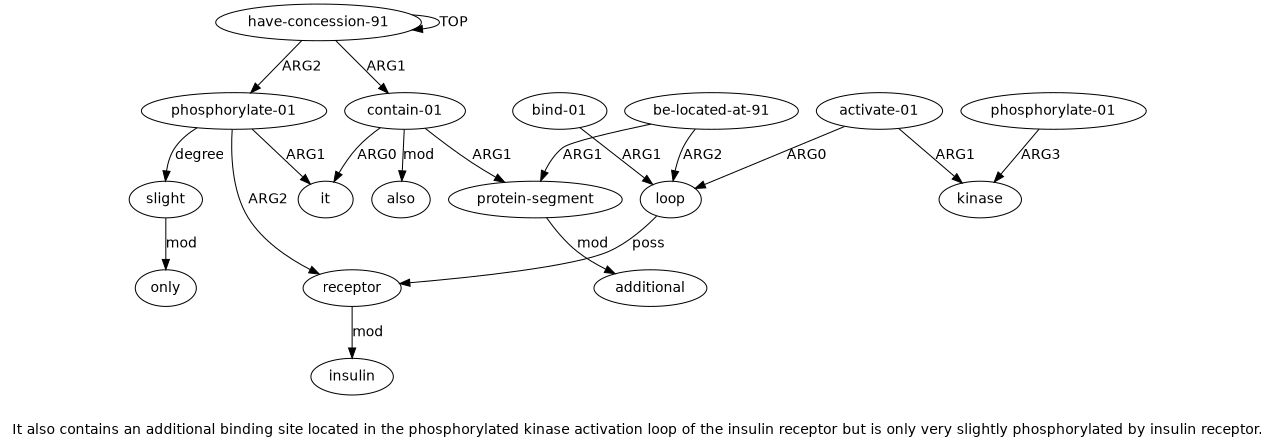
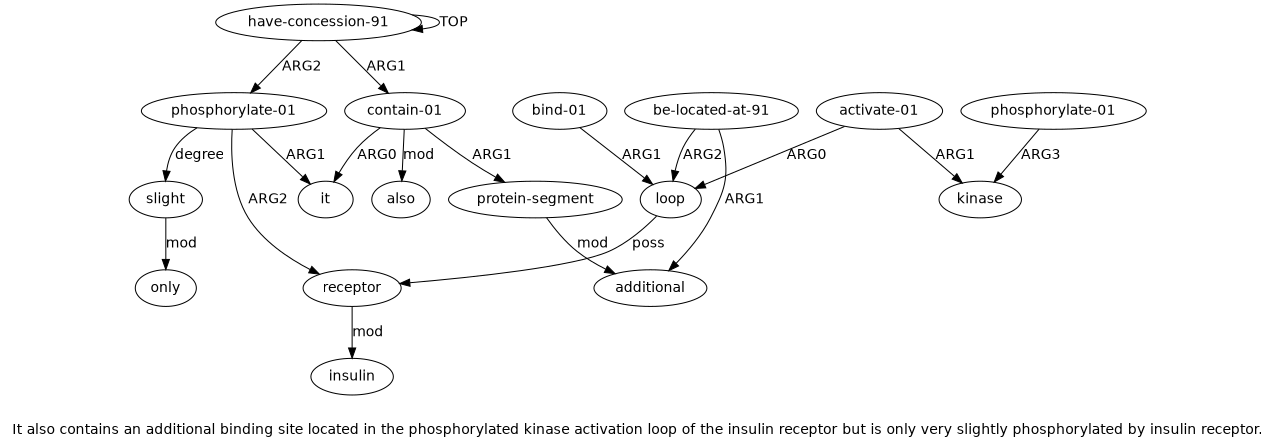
  digraph {
    fontname="DejaVu Sans"
    label="It also contains an additional binding site located in the phosphorylated kinase activation loop of the insulin receptor but is only very slightly phosphorylated by insulin receptor."
    node [color=black fontname="DejaVu Sans" gold_label="phosphorylate-01" test_label="phosphorylate-01"]
    edge [color=black fontname="DejaVu Sans" gold_label=ARG1 test_label=ARG1]
    n1 [gold_ind=15 gold_label=slight label=slight test_ind=15 test_label=slight]
    n2 [gold_ind=17 gold_label=only label=only test_ind=17 test_label=only]
    n3 [gold_ind=14 label="phosphorylate-01" test_ind=14]
    n4 [gold_ind=2 gold_label=it label=it test_ind=2 test_label=it]
    n5 [gold_ind=9 gold_label=receptor label=receptor test_ind=9 test_label=receptor]
    n6 [gold_ind=10 gold_label=insulin label=insulin test_ind=10 test_label=insulin]
    n7 [gold_ind=11 gold_label=additional label=additional test_ind=11 test_label=additional]
    n8 [gold_ind=13 gold_label=also label=also test_ind=13 test_label=also]
    n9 [gold_ind=12 gold_label="bind-01" label="bind-01" test_ind=12 test_label="bind-01"]
    n10 [gold_ind=5 gold_label=loop label=loop test_ind=5 test_label=loop]
    n11 [gold_ind=3 gold_label="protein-segment" label="protein-segment" test_ind=3 test_label="protein-segment"]
    n12 [gold_ind=1 gold_label="contain-01" label="contain-01" test_ind=1 test_label="contain-01"]
    n13 [gold_ind=0 gold_label="have-concession-91" label="have-concession-91" test_ind=0 test_label="have-concession-91"]
    n14 [gold_ind=4 gold_label="be-located-at-91" label="be-located-at-91" test_ind=4 test_label="be-located-at-91"]
    n15 [gold_ind=7 gold_label=kinase label=kinase test_ind=7 test_label=kinase]
    n16 [gold_ind=6 gold_label="activate-01" label="activate-01" test_ind=6 test_label="activate-01"]
    n17 [gold_ind=8 label="phosphorylate-01" test_ind=8]
    n1 -> n2 [gold_label=mod label=mod test_label=mod]
    n3 -> n1 [gold_label=degree label=degree test_label=degree]
    n3 -> n4 [label=ARG1]
    n3 -> n5 [gold_label=ARG2 label=ARG2 test_label=ARG2]
    n5 -> n6 [gold_label=mod label=mod test_label=mod]
    n9 -> n10 [label=ARG1]
    n10 -> n5 [gold_label=poss label=poss test_label=poss]
    n11 -> n7 [gold_label=mod label=mod test_label=mod]
    n12 -> n4 [gold_label=ARG0 label=ARG0 test_label=ARG0]
    n12 -> n8 [gold_label=mod label=mod test_label=mod]
    n12 -> n11 [label=ARG1]
    n13 -> n3 [gold_label=ARG2 label=ARG2 test_label=ARG2]
    n13 -> n12 [label=ARG1]
    n13 -> n13 [gold_label=TOP label=TOP test_label=TOP]
    n14 -> n10 [gold_label=ARG2 label=ARG2 test_label=ARG2]
-   n14 -> n11 [label=ARG1]
+   n14 -> n7 [label=ARG1]
    n16 -> n10 [gold_label=ARG0 label=ARG0 test_label=ARG0]
    n16 -> n15 [label=ARG1]
    n17 -> n15 [gold_label=ARG3 label=ARG3 test_label=ARG3]
  }
